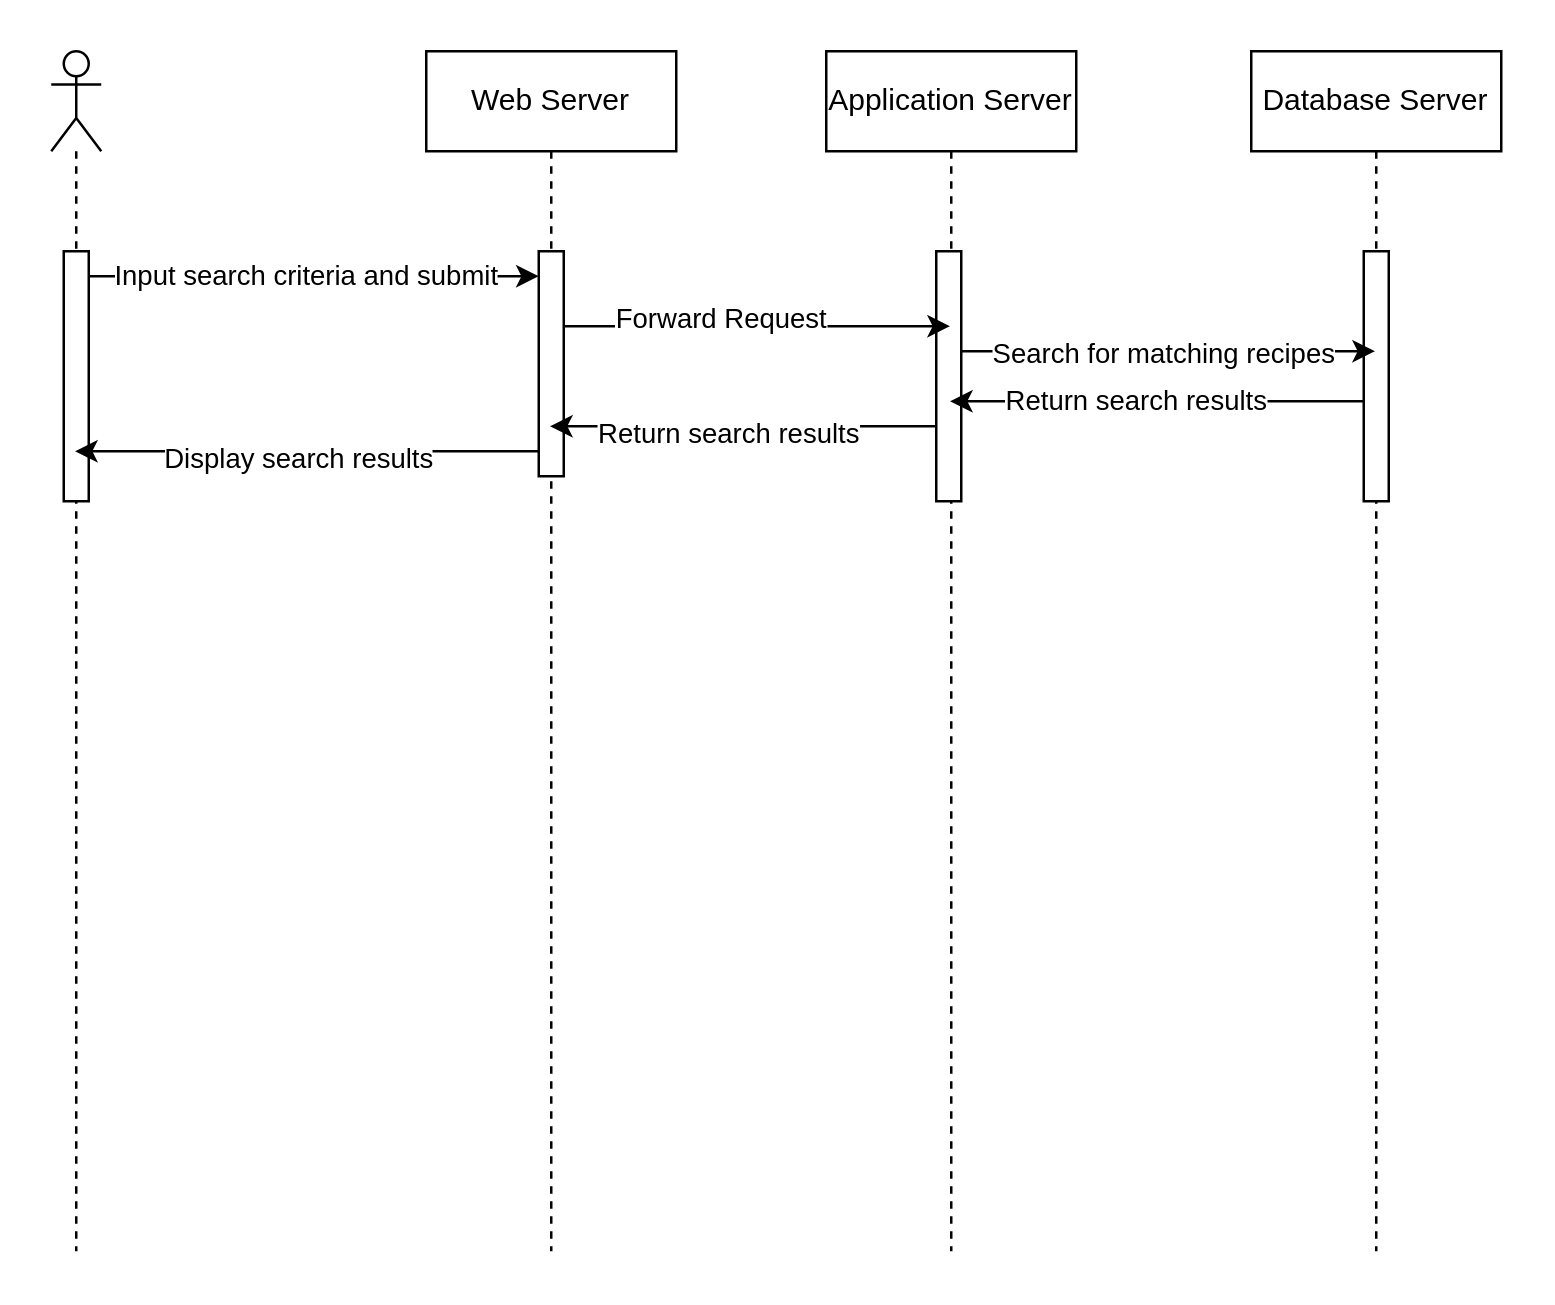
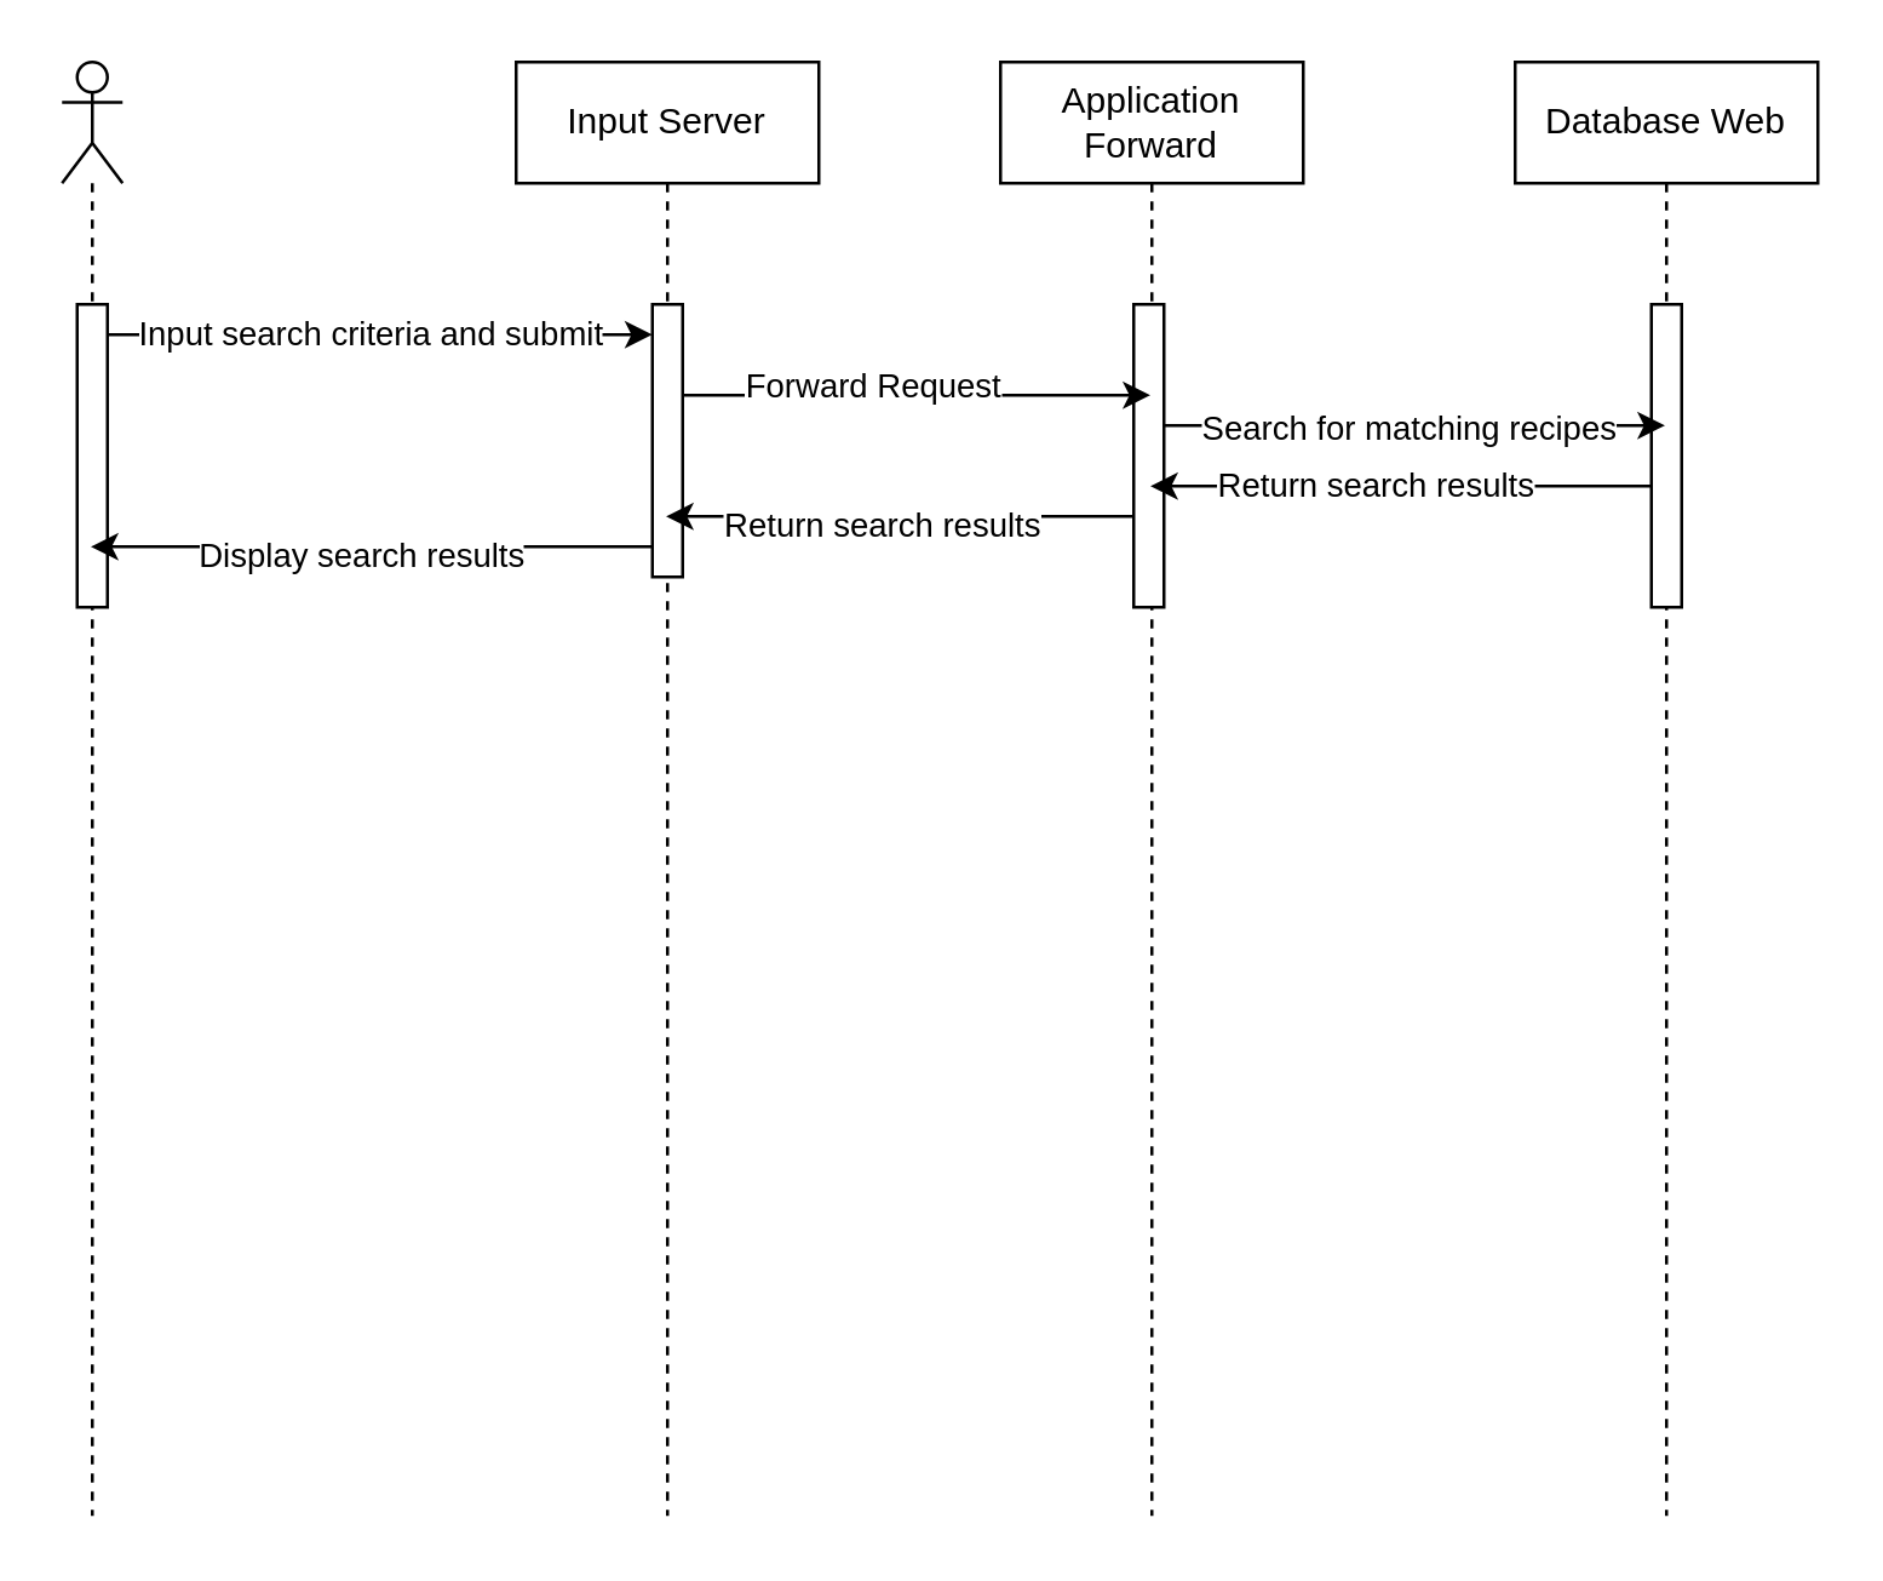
  <mxCell id="0" />
  <mxCell id="1" parent="0" />
  <mxCell id="2" value="" style="shape=umlLifeline;participant=umlActor;perimeter=lifelinePerimeter;whiteSpace=wrap;html=1;container=1;collapsible=0;recursiveResize=0;verticalAlign=top;spacingTop=36;outlineConnect=0;" parent="1" vertex="1"><mxGeometry x="20" y="20" width="20" height="480" as="geometry" /></mxCell>
  <mxCell id="3" value="" style="html=1;points=[];perimeter=orthogonalPerimeter;" parent="2" vertex="1"><mxGeometry x="5" y="80" width="10" height="100" as="geometry" /></mxCell>
- <mxCell id="4" value="Web Server" style="shape=umlLifeline;perimeter=lifelinePerimeter;whiteSpace=wrap;html=1;container=1;collapsible=0;recursiveResize=0;outlineConnect=0;" parent="1" vertex="1"><mxGeometry x="170" y="20" width="100" height="480" as="geometry" /></mxCell>
+ <mxCell id="4" value="Input Server" style="shape=umlLifeline;perimeter=lifelinePerimeter;whiteSpace=wrap;html=1;container=1;collapsible=0;recursiveResize=0;outlineConnect=0;" parent="1" vertex="1"><mxGeometry x="170" y="20" width="100" height="480" as="geometry" /></mxCell>
  <mxCell id="5" value="" style="html=1;points=[];perimeter=orthogonalPerimeter;" parent="4" vertex="1"><mxGeometry x="45" y="80" width="10" height="90" as="geometry" /></mxCell>
- <mxCell id="6" value="Application Server" style="shape=umlLifeline;perimeter=lifelinePerimeter;whiteSpace=wrap;html=1;container=1;collapsible=0;recursiveResize=0;outlineConnect=0;" parent="1" vertex="1"><mxGeometry x="330" y="20" width="100" height="480" as="geometry" /></mxCell>
+ <mxCell id="6" value="Application Forward" style="shape=umlLifeline;perimeter=lifelinePerimeter;whiteSpace=wrap;html=1;container=1;collapsible=0;recursiveResize=0;outlineConnect=0;" parent="1" vertex="1"><mxGeometry x="330" y="20" width="100" height="480" as="geometry" /></mxCell>
  <mxCell id="7" value="" style="html=1;points=[];perimeter=orthogonalPerimeter;" parent="6" vertex="1"><mxGeometry x="44" y="80" width="10" height="100" as="geometry" /></mxCell>
- <mxCell id="8" value="Database Server" style="shape=umlLifeline;perimeter=lifelinePerimeter;whiteSpace=wrap;html=1;container=1;collapsible=0;recursiveResize=0;outlineConnect=0;" parent="1" vertex="1"><mxGeometry x="500" y="20" width="100" height="480" as="geometry" /></mxCell>
+ <mxCell id="8" value="Database Web" style="shape=umlLifeline;perimeter=lifelinePerimeter;whiteSpace=wrap;html=1;container=1;collapsible=0;recursiveResize=0;outlineConnect=0;" parent="1" vertex="1"><mxGeometry x="500" y="20" width="100" height="480" as="geometry" /></mxCell>
  <mxCell id="9" value="" style="html=1;points=[];perimeter=orthogonalPerimeter;" parent="8" vertex="1"><mxGeometry x="45" y="80" width="10" height="100" as="geometry" /></mxCell>
  <mxCell id="10" style="edgeStyle=none;html=1;" parent="1" source="3" target="5" edge="1"><mxGeometry relative="1" as="geometry"><Array as="points"><mxPoint x="140" y="110" /></Array></mxGeometry></mxCell>
  <mxCell id="11" value="Input search criteria and submit" style="edgeLabel;html=1;align=center;verticalAlign=middle;resizable=0;points=[];" parent="10" connectable="0" vertex="1"><mxGeometry x="-0.05" y="1" relative="1" as="geometry"><mxPoint as="offset" /></mxGeometry></mxCell>
  <mxCell id="12" style="edgeStyle=none;html=1;" parent="1" source="7" target="8" edge="1"><mxGeometry relative="1" as="geometry"><Array as="points"><mxPoint x="470" y="140" /></Array></mxGeometry></mxCell>
  <mxCell id="13" value="Search for matching recipes" style="edgeLabel;html=1;align=center;verticalAlign=middle;resizable=0;points=[];" parent="12" connectable="0" vertex="1"><mxGeometry x="-0.228" y="-1" relative="1" as="geometry"><mxPoint x="16" y="-1" as="offset" /></mxGeometry></mxCell>
  <mxCell id="14" style="edgeStyle=none;html=1;" parent="1" source="5" target="6" edge="1"><mxGeometry relative="1" as="geometry"><Array as="points"><mxPoint x="300" y="130" /></Array></mxGeometry></mxCell>
  <mxCell id="15" value="Forward Request" style="edgeLabel;html=1;align=center;verticalAlign=middle;resizable=0;points=[];" parent="14" connectable="0" vertex="1"><mxGeometry x="-0.197" y="4" relative="1" as="geometry"><mxPoint as="offset" /></mxGeometry></mxCell>
  <mxCell id="16" style="edgeStyle=none;html=1;" parent="1" source="9" target="6" edge="1"><mxGeometry relative="1" as="geometry"><Array as="points"><mxPoint x="460" y="160" /></Array></mxGeometry></mxCell>
  <mxCell id="17" value="Return search results" style="edgeLabel;html=1;align=center;verticalAlign=middle;resizable=0;points=[];" parent="16" connectable="0" vertex="1"><mxGeometry x="0.106" y="-1" relative="1" as="geometry"><mxPoint as="offset" /></mxGeometry></mxCell>
  <mxCell id="18" style="edgeStyle=none;html=1;" parent="1" source="7" target="4" edge="1"><mxGeometry relative="1" as="geometry"><Array as="points"><mxPoint x="300" y="170" /></Array></mxGeometry></mxCell>
  <mxCell id="19" value="Return search results" style="edgeLabel;html=1;align=center;verticalAlign=middle;resizable=0;points=[];" parent="18" connectable="0" vertex="1"><mxGeometry x="0.087" y="2" relative="1" as="geometry"><mxPoint as="offset" /></mxGeometry></mxCell>
  <mxCell id="20" style="edgeStyle=none;html=1;" parent="1" source="5" target="2" edge="1"><mxGeometry relative="1" as="geometry"><Array as="points"><mxPoint x="130" y="180" /></Array></mxGeometry></mxCell>
  <mxCell id="21" value="Display search results" style="edgeLabel;html=1;align=center;verticalAlign=middle;resizable=0;points=[];" parent="20" connectable="0" vertex="1"><mxGeometry x="0.046" y="2" relative="1" as="geometry"><mxPoint as="offset" /></mxGeometry></mxCell>
